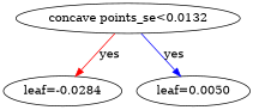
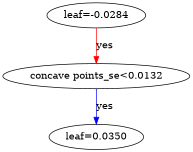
  digraph {
    rankdir=UD
    n1 [label="concave points_se<0.0132"]
    n2 [label="leaf=-0.0284"]
-   n3 [label="leaf=0.0050"]
-   n1 -> n2 [color="#FF0000" label=yes]
+   n3 [label="leaf=0.0350"]
+   n2 -> n1 [color="#FF0000" label=yes]
    n1 -> n3 [color="#0000FF" label=yes]
  }
